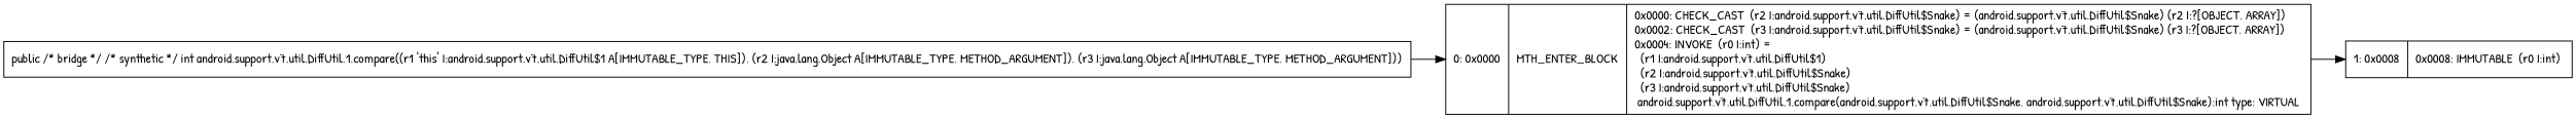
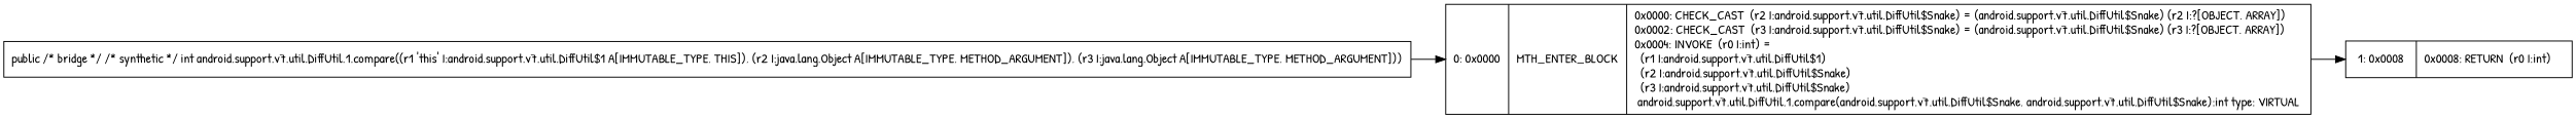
  digraph {
    rankdir=LR
    fontname="Patrick Hand"
    node [shape=record fontname="Patrick Hand"]
    edge [fontname="Patrick Hand"]
    n1 [label="{0\:\ 0x0000|MTH_ENTER_BLOCK\l|0x0000: CHECK_CAST  (r2 I:android.support.v7.util.DiffUtil$Snake) = (android.support.v7.util.DiffUtil$Snake) (r2 I:?[OBJECT, ARRAY]) \l0x0002: CHECK_CAST  (r3 I:android.support.v7.util.DiffUtil$Snake) = (android.support.v7.util.DiffUtil$Snake) (r3 I:?[OBJECT, ARRAY]) \l0x0004: INVOKE  (r0 I:int) = \l  (r1 I:android.support.v7.util.DiffUtil$1)\l  (r2 I:android.support.v7.util.DiffUtil$Snake)\l  (r3 I:android.support.v7.util.DiffUtil$Snake)\l android.support.v7.util.DiffUtil.1.compare(android.support.v7.util.DiffUtil$Snake, android.support.v7.util.DiffUtil$Snake):int type: VIRTUAL \l}"]
-   n2 [label="{1\:\ 0x0008|0x0008: IMMUTABLE  (r0 I:int) \l}"]
+   n2 [label="{1\:\ 0x0008|0x0008: RETURN  (r0 I:int) \l}"]
    n3 [label="{public \/* bridge *\/ \/* synthetic *\/ int android.support.v7.util.DiffUtil.1.compare((r1 'this' I:android.support.v7.util.DiffUtil$1 A[IMMUTABLE_TYPE, THIS]), (r2 I:java.lang.Object A[IMMUTABLE_TYPE, METHOD_ARGUMENT]), (r3 I:java.lang.Object A[IMMUTABLE_TYPE, METHOD_ARGUMENT])) }"]
    n1 -> n2
    n3 -> n1
  }
